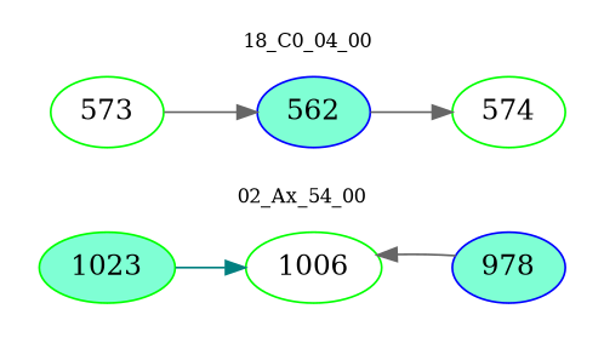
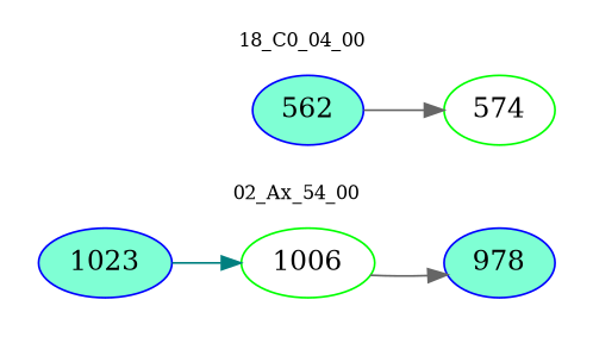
  digraph {
    rankdir=LR
    node [color=green fillcolor=aquamarine style=filled]
    edge [color=gray40]
-   n1 [label=1023]
+   n1 [color=blue label=1023]
    n2 [color=blue label=978]
    n3 [fillcolor=white label=1006]
-   n4 [fillcolor=white label=573]
    n5 [color=blue label=562]
    n6 [fillcolor=white label=574]
    subgraph cluster_1 {
      color=white
      fontsize=10
      label="02_Ax_54_00"
      n1
      n2
      n3
    }
    subgraph cluster_2 {
      color=white
      fontsize=10
      label="18_C0_04_00"
-     n4
      n5
      n6
    }
    n1 -> n3 [color=teal]
-   n2 -> n3
-   n4 -> n5
+   n3 -> n2
    n5 -> n6
  }
